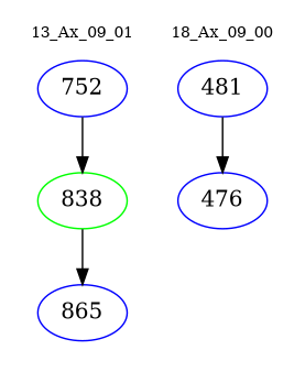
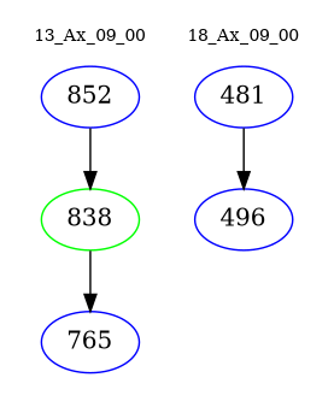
  digraph {
    node [color=blue]
    edge [color=black]
-   n1 [label=752]
+   n1 [label=852]
    n2 [color=green label=838]
-   n3 [label=865]
+   n3 [label=765]
    n4 [label=481]
-   n5 [label=476]
+   n5 [label=496]
    subgraph cluster_1 {
      color=white
      fontsize=10
-     label="13_Ax_09_01"
+     label="13_Ax_09_00"
      n1
      n2
      n3
    }
    subgraph cluster_2 {
      color=white
      fontsize=10
      label="18_Ax_09_00"
      n4
      n5
    }
    n1 -> n2
    n2 -> n3
    n4 -> n5
  }
